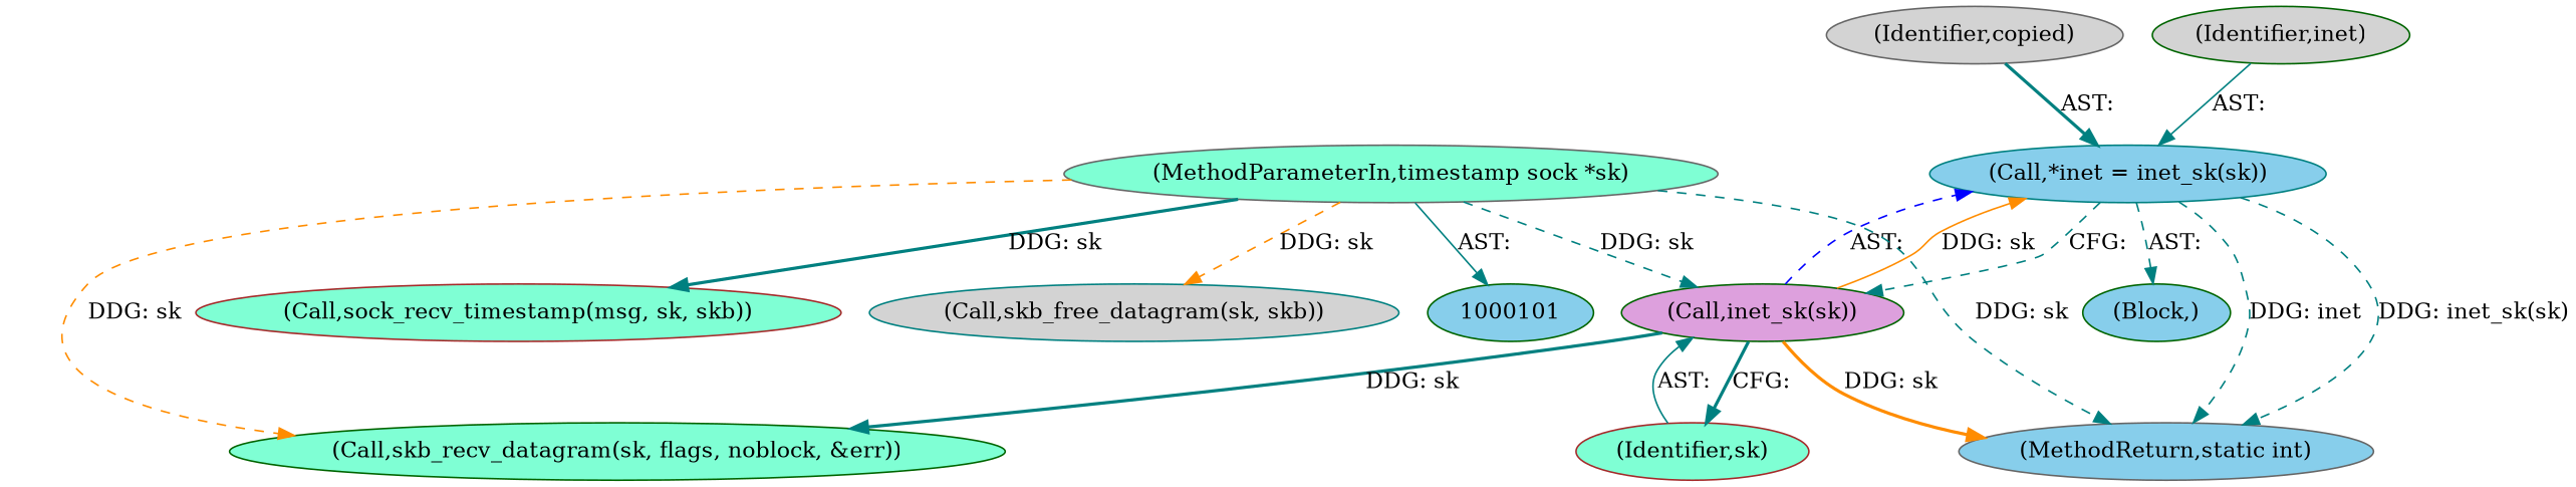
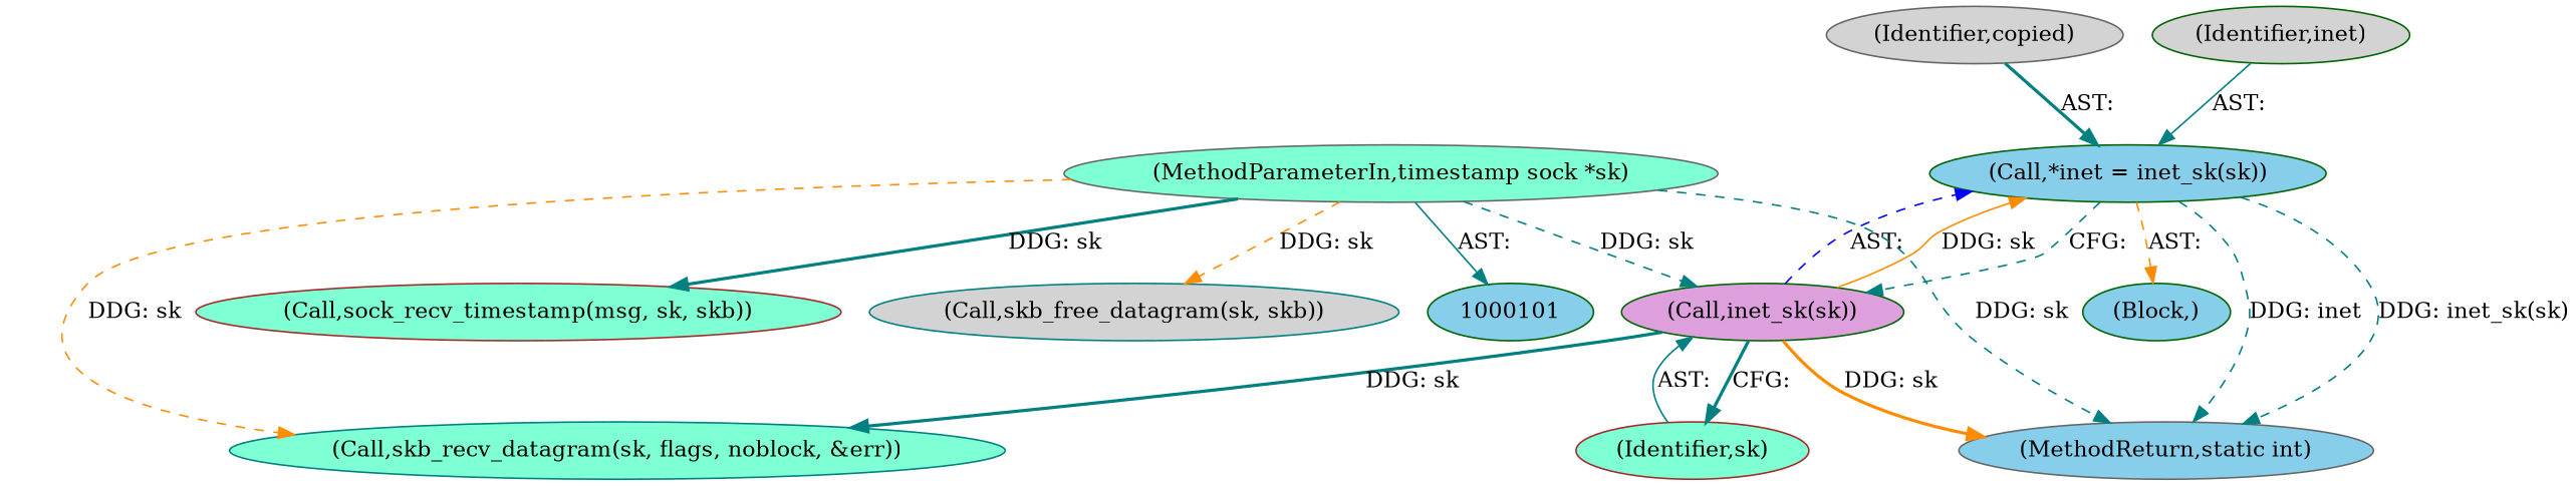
  digraph {
    node [color=darkgreen fillcolor=skyblue style=filled]
    edge [color=teal style=dashed]
-   n1 [color=teal label="(Call,*inet = inet_sk(sk))"]
+   n1 [label="(Call,*inet = inet_sk(sk))"]
    n2 [fillcolor=plum label="(Call,inet_sk(sk))"]
    n3 [label="(Block,)"]
    n4 [color=gray40 label="(MethodReturn,static int)"]
    n5 [color=brown fillcolor=aquamarine label="(Identifier,sk)"]
-   n6 [fillcolor=aquamarine label="(Call,skb_recv_datagram(sk, flags, noblock, &err))"]
+   n6 [color=teal fillcolor=aquamarine label="(Call,skb_recv_datagram(sk, flags, noblock, &err))"]
    n7 [color=gray40 fillcolor=aquamarine label="(MethodParameterIn,timestamp sock *sk)"]
    n8 [color=brown fillcolor=aquamarine label="(Call,sock_recv_timestamp(msg, sk, skb))"]
    n9 [color=teal fillcolor=lightgrey label="(Call,skb_free_datagram(sk, skb))"]
    1000101
    n11 [color=gray40 fillcolor=lightgrey label="(Identifier,copied)"]
    n12 [fillcolor=lightgrey label="(Identifier,inet)"]
    n1 -> n2 [label="CFG: "]
-   n1 -> n3 [label="AST: "]
+   n1 -> n3 [color=darkorange label="AST: "]
    n1 -> n4 [label="DDG: inet"]
    n1 -> n4 [label="DDG: inet_sk(sk)"]
    n2 -> n1 [color=blue label="AST: "]
    n2 -> n1 [color=darkorange label="DDG: sk" style=solid]
    n2 -> n4 [color=darkorange label="DDG: sk" style=bold]
    n2 -> n5 [label="CFG: " style=bold]
    n2 -> n6 [label="DDG: sk" style=bold]
    n5 -> n2 [label="AST: " style=solid]
    n7 -> n2 [label="DDG: sk"]
    n7 -> n4 [label="DDG: sk"]
    n7 -> n6 [color=darkorange label="DDG: sk"]
    n7 -> n8 [label="DDG: sk" style=bold]
    n7 -> n9 [color=darkorange label="DDG: sk"]
    n7 -> 1000101 [label="AST: " style=solid]
    n11 -> n1 [label="AST: " style=bold]
    n12 -> n1 [label="AST: " style=solid]
  }
